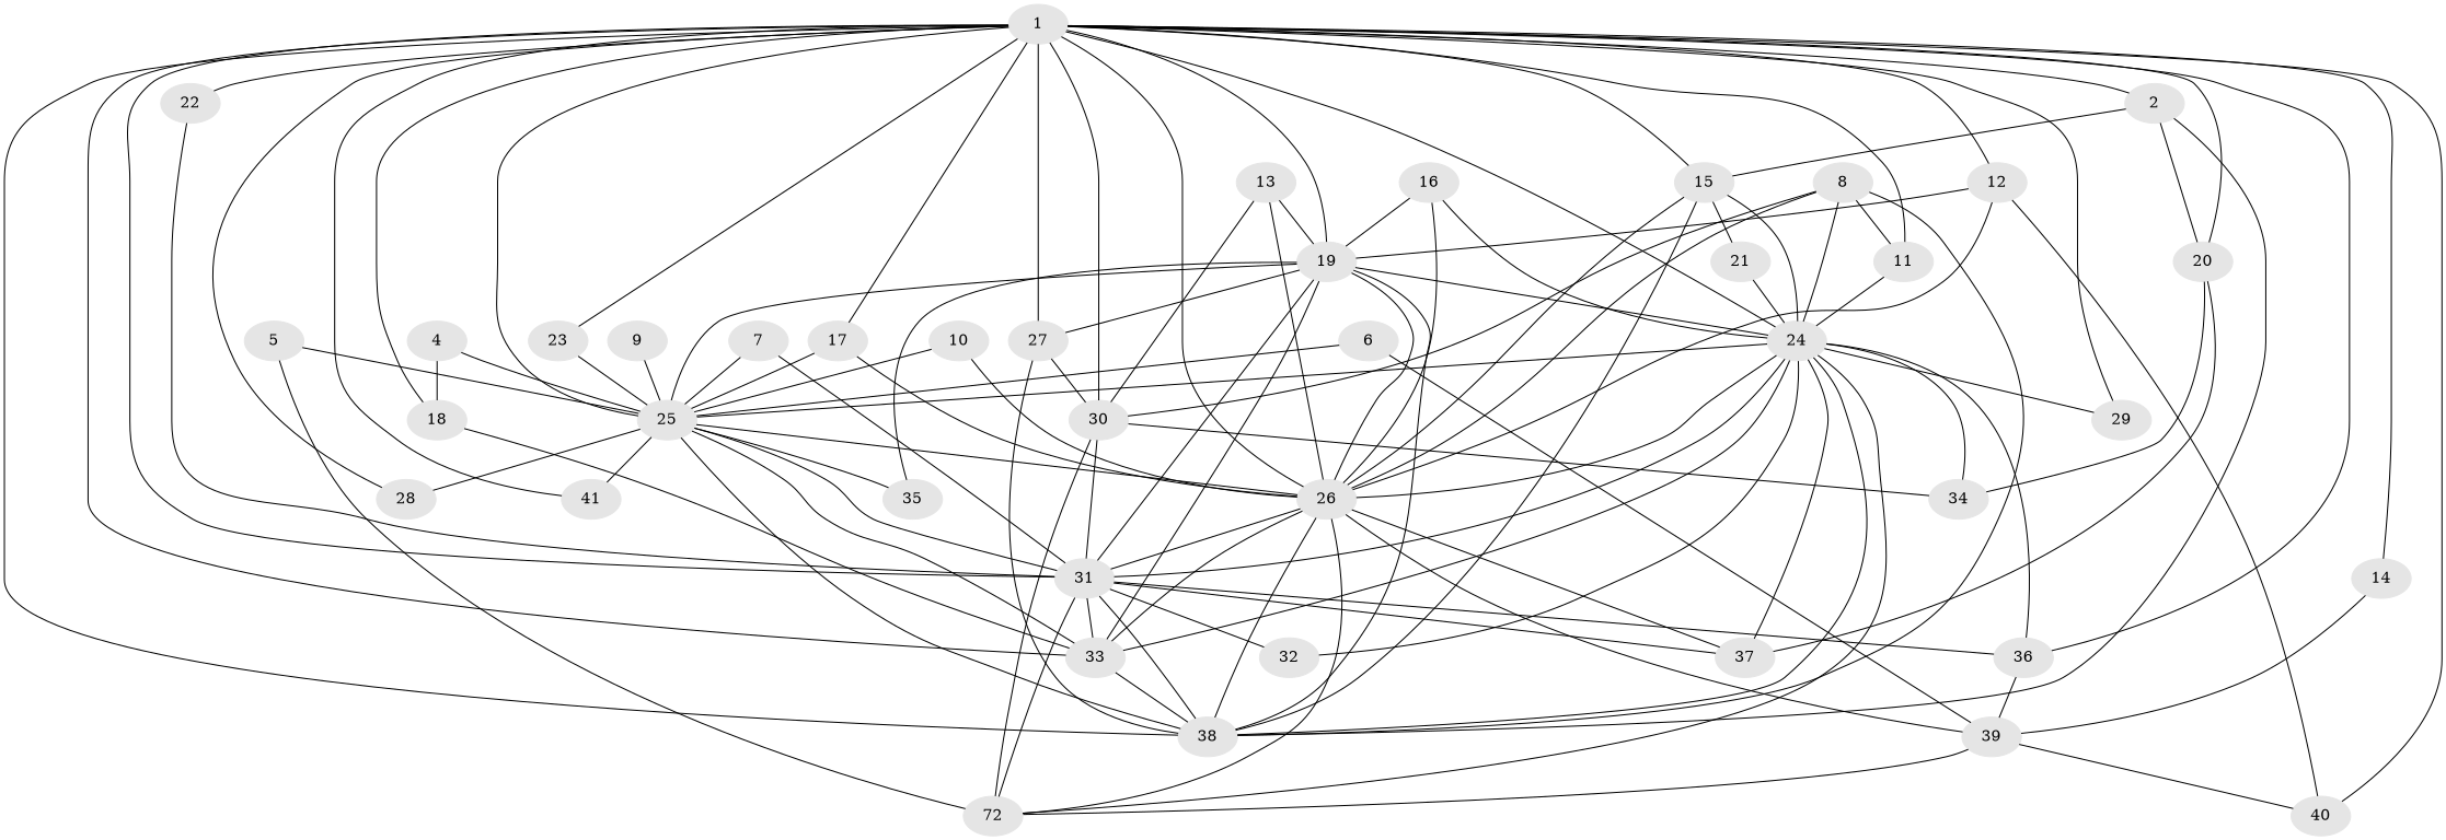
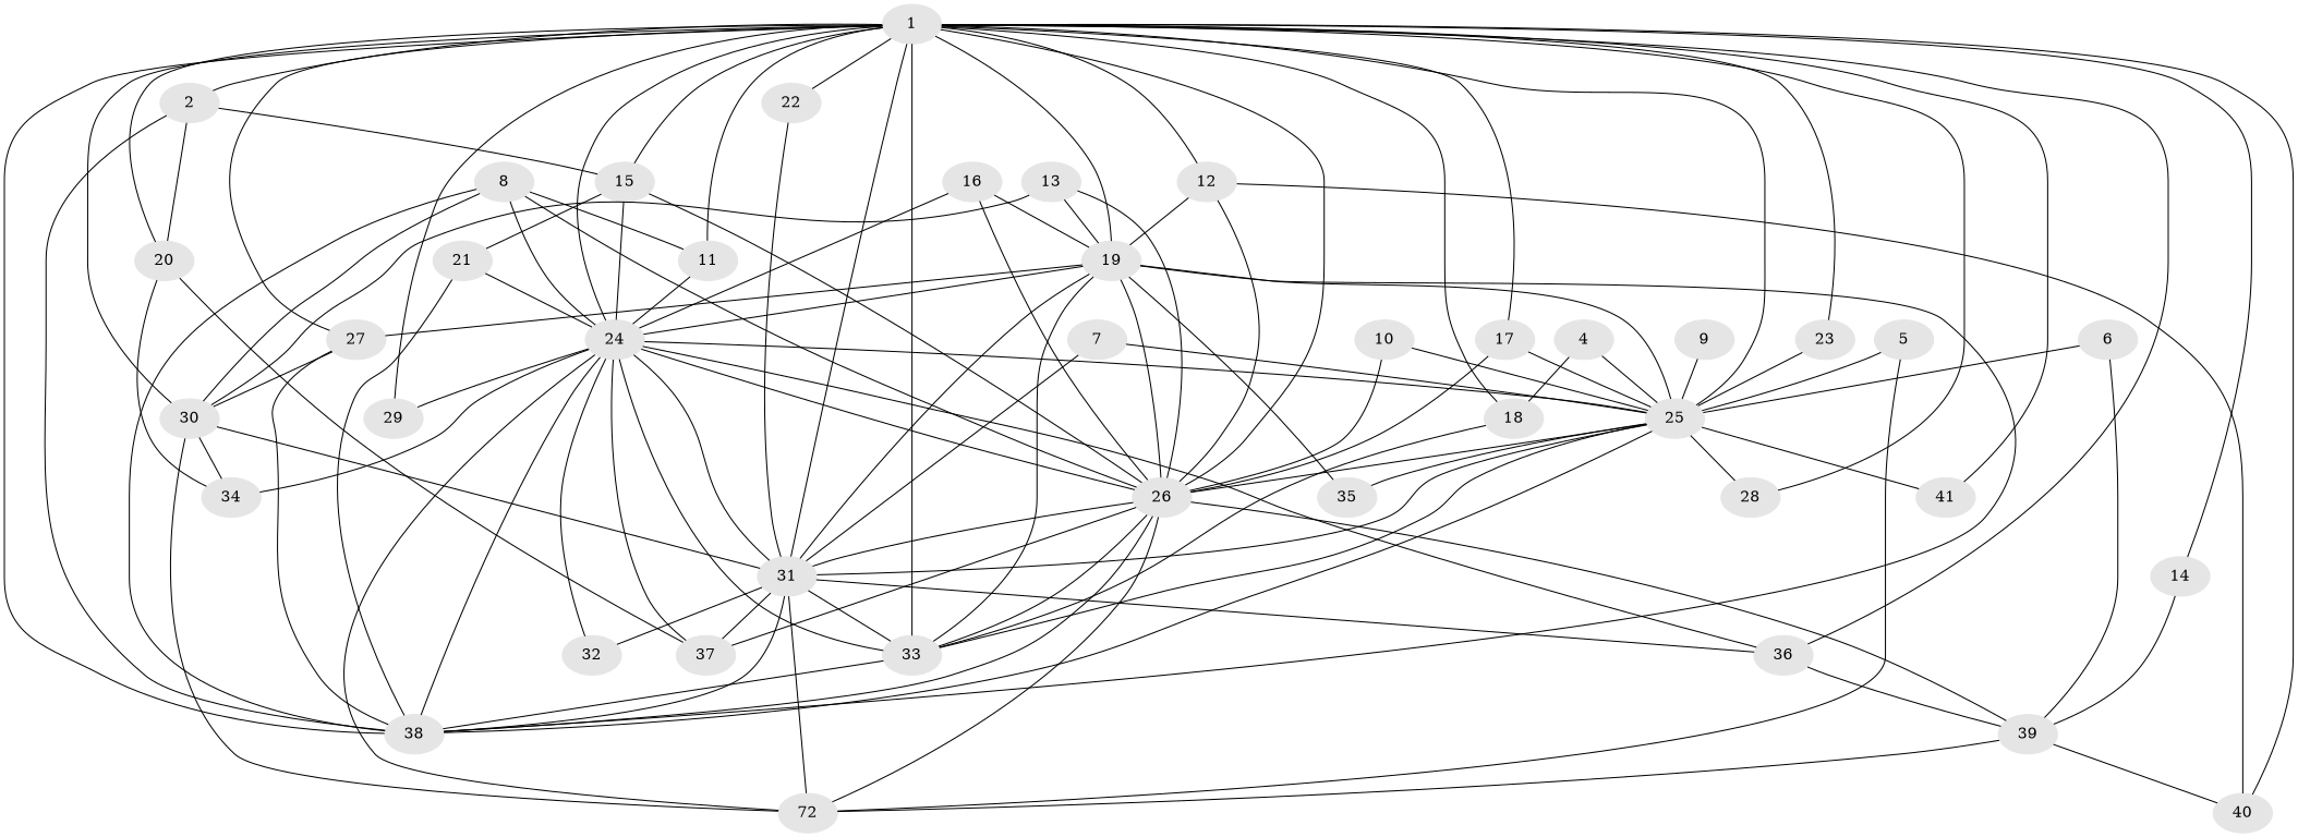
  graph {
    node [color=gray90 style=filled]
    edge [weight=1.0]
    1
    2
    11
    12
    14
    15
    17
    18
    19
    20
    22
    23
    24
    25
    26
    27
    28
    29
    30
    31
    33
    36
    38
    40
    41
    39
    21
    35
    34
    37
    n31 [label=72]
    32
    13
    4
    5
    6
    7
    8
    9
    10
    16
    1 -- 2
    1 -- 11
    1 -- 12
    1 -- 14
    1 -- 15
    1 -- 17
    1 -- 18
    1 -- 19 [weight=3.0]
    1 -- 20
    1 -- 22
    1 -- 23
    1 -- 24 [weight=3.0]
    1 -- 25 [weight=4.0]
    1 -- 26 [weight=4.0]
    1 -- 27
    1 -- 28
    1 -- 29
    1 -- 30 [weight=2.0]
    1 -- 31 [weight=4.0]
    1 -- 33 [weight=4.0]
    1 -- 36
    1 -- 38 [weight=3.0]
    1 -- 40
    1 -- 41
    2 -- 15
    2 -- 20
    2 -- 38
    11 -- 24
    12 -- 19
    12 -- 26
    12 -- 40
    14 -- 39
    15 -- 24
    15 -- 26
-   15 -- 38
+   21 -- 38
    15 -- 21
    17 -- 25
    17 -- 26
    18 -- 33
    19 -- 24
    19 -- 25
    19 -- 26
    19 -- 27
    19 -- 31
    19 -- 33
    19 -- 38
    19 -- 35
    20 -- 34
    20 -- 37
    22 -- 31
    23 -- 25 [weight=3.0]
    24 -- 25
    24 -- 26 [weight=2.0]
    24 -- 29
    24 -- 31
    24 -- 33
    24 -- 36 [weight=2.0]
    24 -- 38
    24 -- 34
    24 -- 37
    24 -- n31
    24 -- 32
    25 -- 26
    25 -- 28
    25 -- 31
    25 -- 33 [weight=2.0]
    25 -- 38
    25 -- 41
    25 -- 35
    26 -- 31
    26 -- 33
    26 -- 38 [weight=2.0]
    26 -- 39
    26 -- 37 [weight=2.0]
    26 -- n31
    27 -- 30
    27 -- 38
    30 -- 31
    30 -- 34
    30 -- n31
    31 -- 33
    31 -- 36
    31 -- 38
    31 -- 37
    31 -- n31 [weight=2.0]
    31 -- 32
    33 -- 38
    36 -- 39
    39 -- 40
    39 -- n31
    21 -- 24
    13 -- 19
    13 -- 26
    13 -- 30
    4 -- 18
    4 -- 25
    5 -- 25
    5 -- n31
    6 -- 25
    6 -- 39
    7 -- 25
    7 -- 31
    8 -- 11
    8 -- 24
    8 -- 26
    8 -- 30
    8 -- 38
    9 -- 25
    10 -- 25
    10 -- 26
    16 -- 19
    16 -- 24
    16 -- 26
  }
